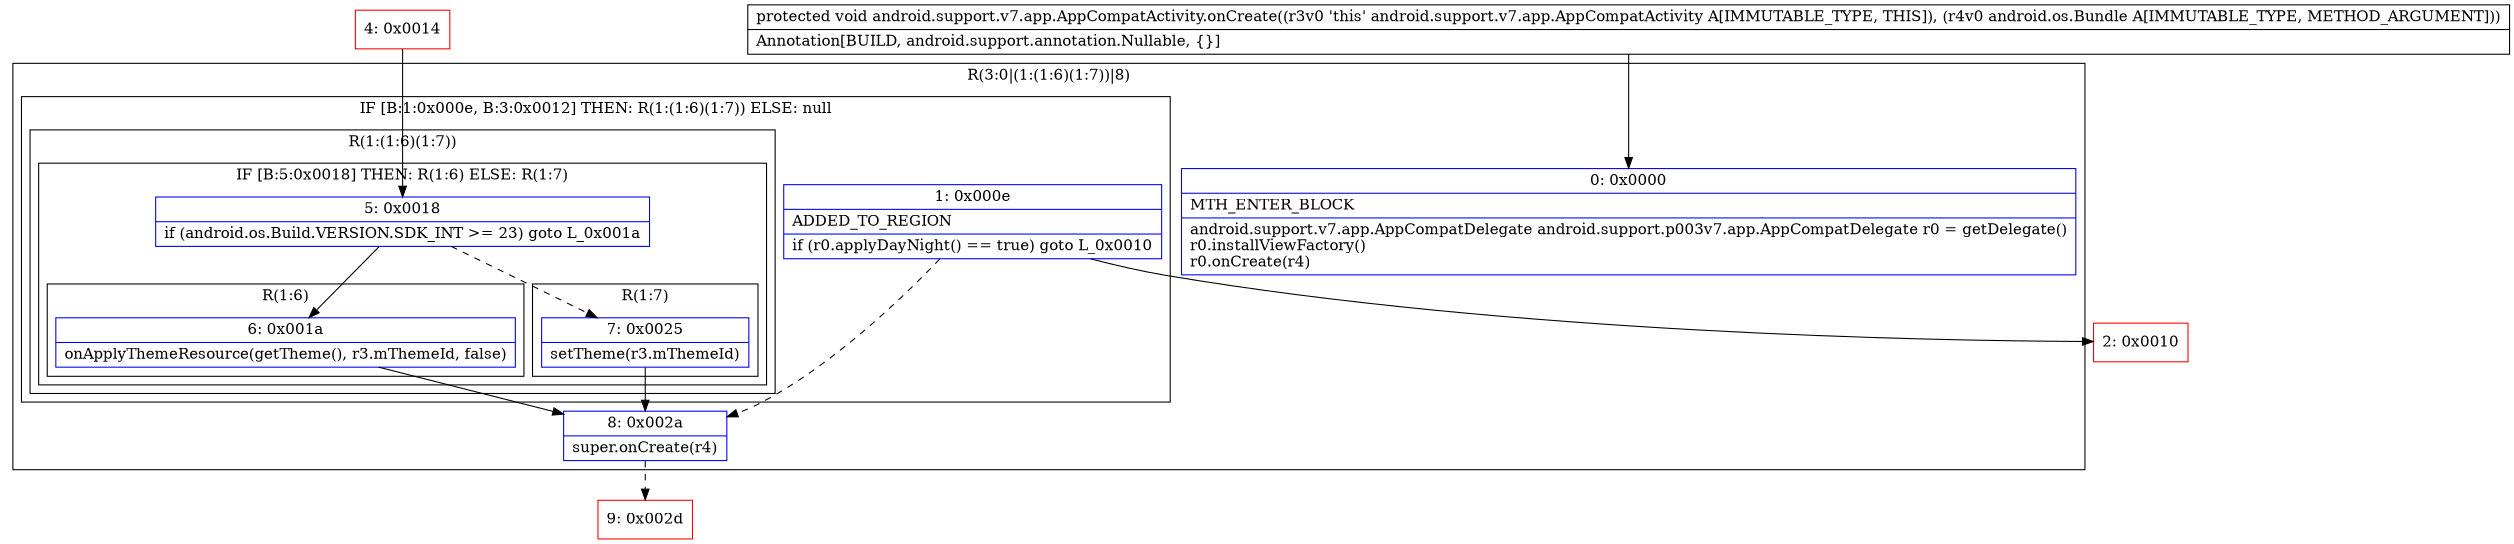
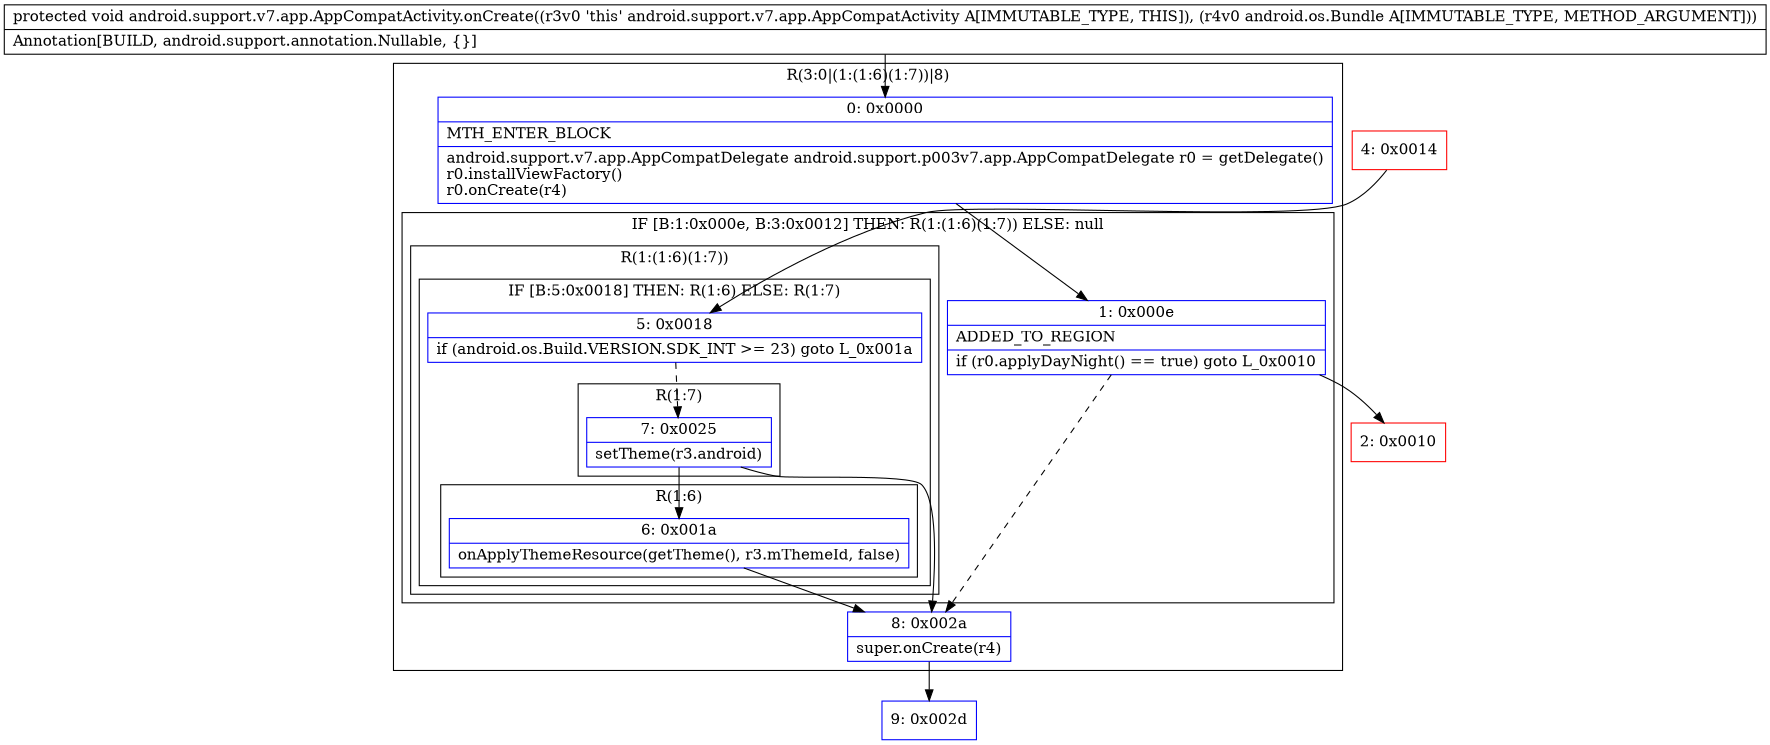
  digraph {
    node [color=blue shape=record]
    n1 [label="{6\:\ 0x001a|onApplyThemeResource(getTheme(), r3.mThemeId, false)\l}"]
-   n2 [label="{7\:\ 0x0025|setTheme(r3.mThemeId)\l}"]
+   n2 [label="{7\:\ 0x0025|setTheme(r3.android)\l}"]
    n3 [label="{5\:\ 0x0018|if (android.os.Build.VERSION.SDK_INT \>= 23) goto L_0x001a\l}"]
    n4 [label="{1\:\ 0x000e|ADDED_TO_REGION\l|if (r0.applyDayNight() == true) goto L_0x0010\l}"]
    n5 [label="{0\:\ 0x0000|MTH_ENTER_BLOCK\l|android.support.v7.app.AppCompatDelegate android.support.p003v7.app.AppCompatDelegate r0 = getDelegate()\lr0.installViewFactory()\lr0.onCreate(r4)\l}"]
    n6 [label="{8\:\ 0x002a|super.onCreate(r4)\l}"]
    n7 [color=red label="{2\:\ 0x0010}"]
-   n8 [color=red label="{9\:\ 0x002d}"]
+   n8 [label="{9\:\ 0x002d}"]
    n9 [color=red label="{4\:\ 0x0014}"]
    n10 [label="{protected void android.support.v7.app.AppCompatActivity.onCreate((r3v0 'this' android.support.v7.app.AppCompatActivity A[IMMUTABLE_TYPE, THIS]), (r4v0 android.os.Bundle A[IMMUTABLE_TYPE, METHOD_ARGUMENT]))  | Annotation[BUILD, android.support.annotation.Nullable, \{\}]\l}" color=""]
    subgraph cluster_1 {
      label="R(3:0|(1:(1:6)(1:7))|8)"
      n5
      n6
      subgraph cluster_2 {
        label="IF [B:1:0x000e, B:3:0x0012] THEN: R(1:(1:6)(1:7)) ELSE: null"
        n4
        subgraph cluster_3 {
          label="R(1:(1:6)(1:7))"
          subgraph cluster_4 {
            label="IF [B:5:0x0018] THEN: R(1:6) ELSE: R(1:7)"
            n3
            subgraph cluster_5 {
              label="R(1:6)"
              n1
            }
            subgraph cluster_6 {
              label="R(1:7)"
              n2
            }
          }
        }
      }
    }
    n1 -> n6
    n2 -> n6
-   n3 -> n1
+   n2 -> n1
    n3 -> n2 [style=dashed]
    n4 -> n6 [style=dashed]
    n4 -> n7
-   n6 -> n8 [style=dashed]
+   n5 -> n4
+   n6 -> n8
    n9 -> n3
    n10 -> n5
  }
